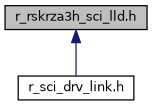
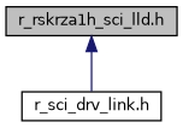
  digraph {
    node [color=black fontname=Helvetica fontsize=10 shape=record style=filled]
-   n1 [fillcolor=grey75 fontcolor=black height=0.2 label="r_rskrza3h_sci_lld.h" width=0.4]
+   n1 [fillcolor=grey75 fontcolor=black height=0.2 label="r_rskrza1h_sci_lld.h" width=0.4]
    n2 [fillcolor=white height=0.2 label="r_sci_drv_link.h" width=0.4]
    n1 -> n2 [color=midnightblue dir=back fontname=Helvetica fontsize=10 labelfontname=Helvetica labelfontsize=10 style=solid]
  }
